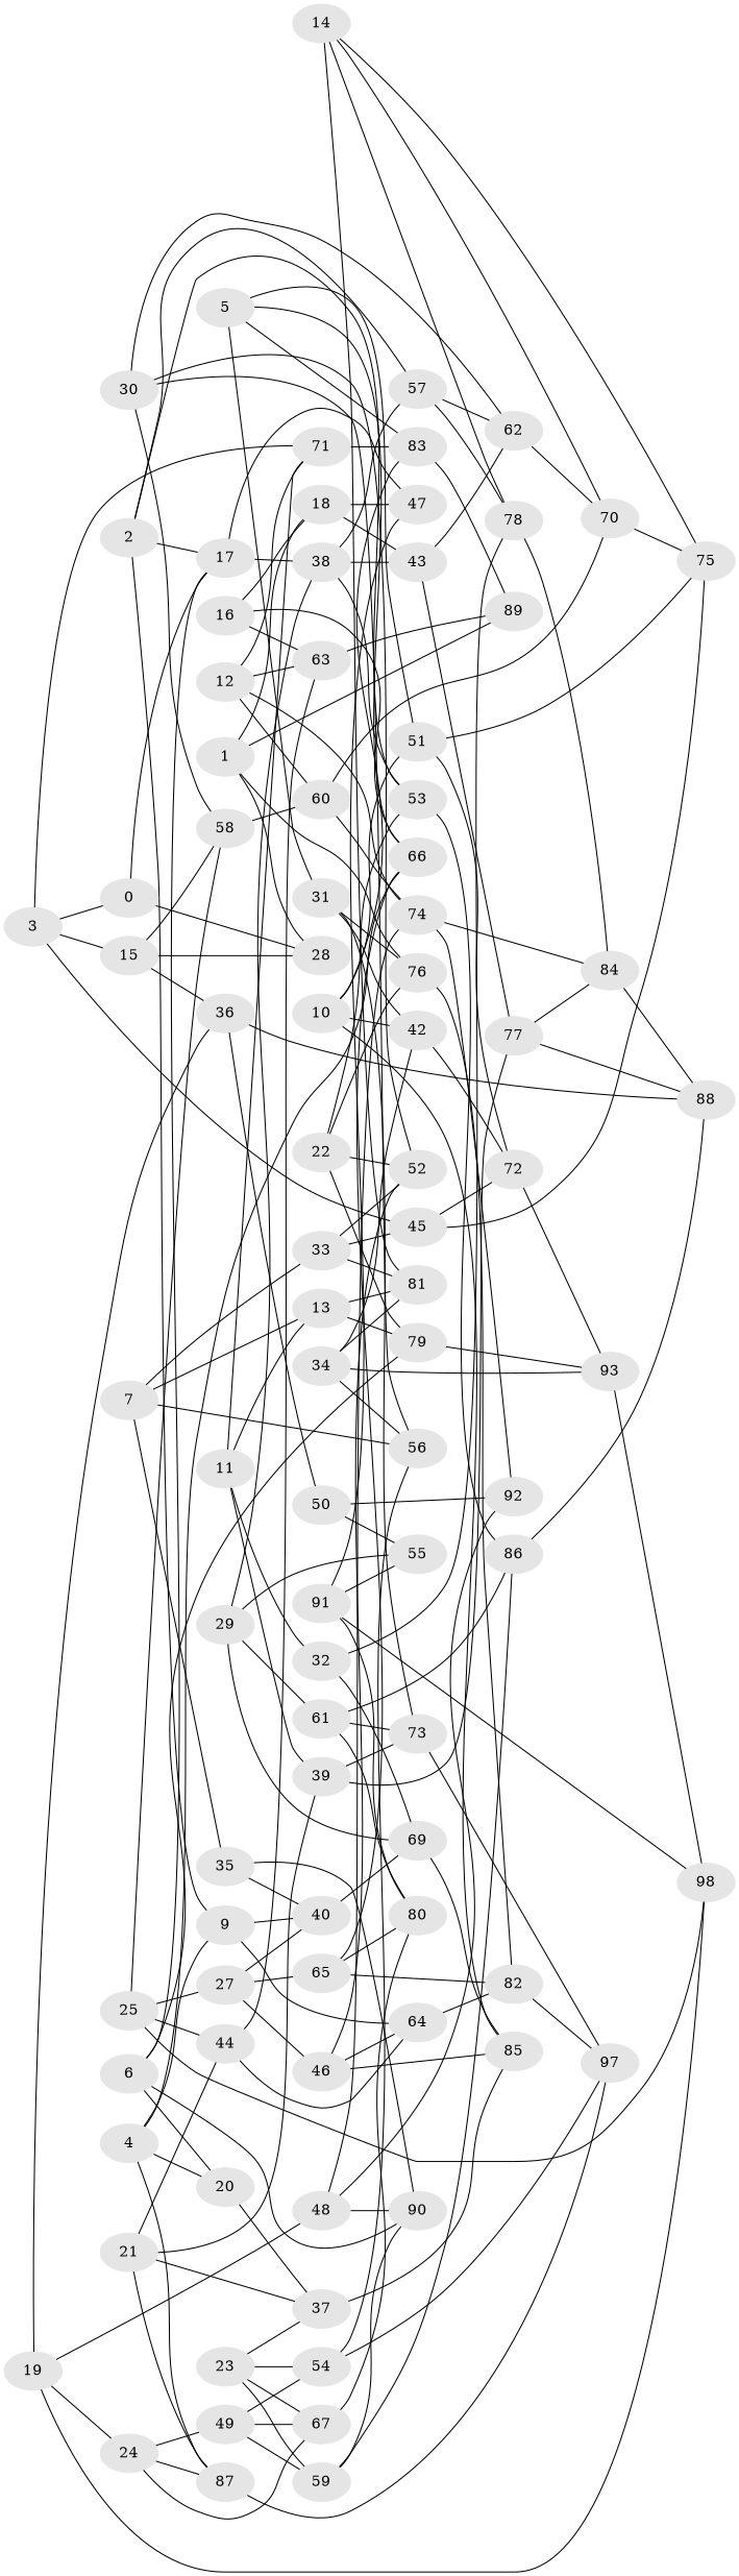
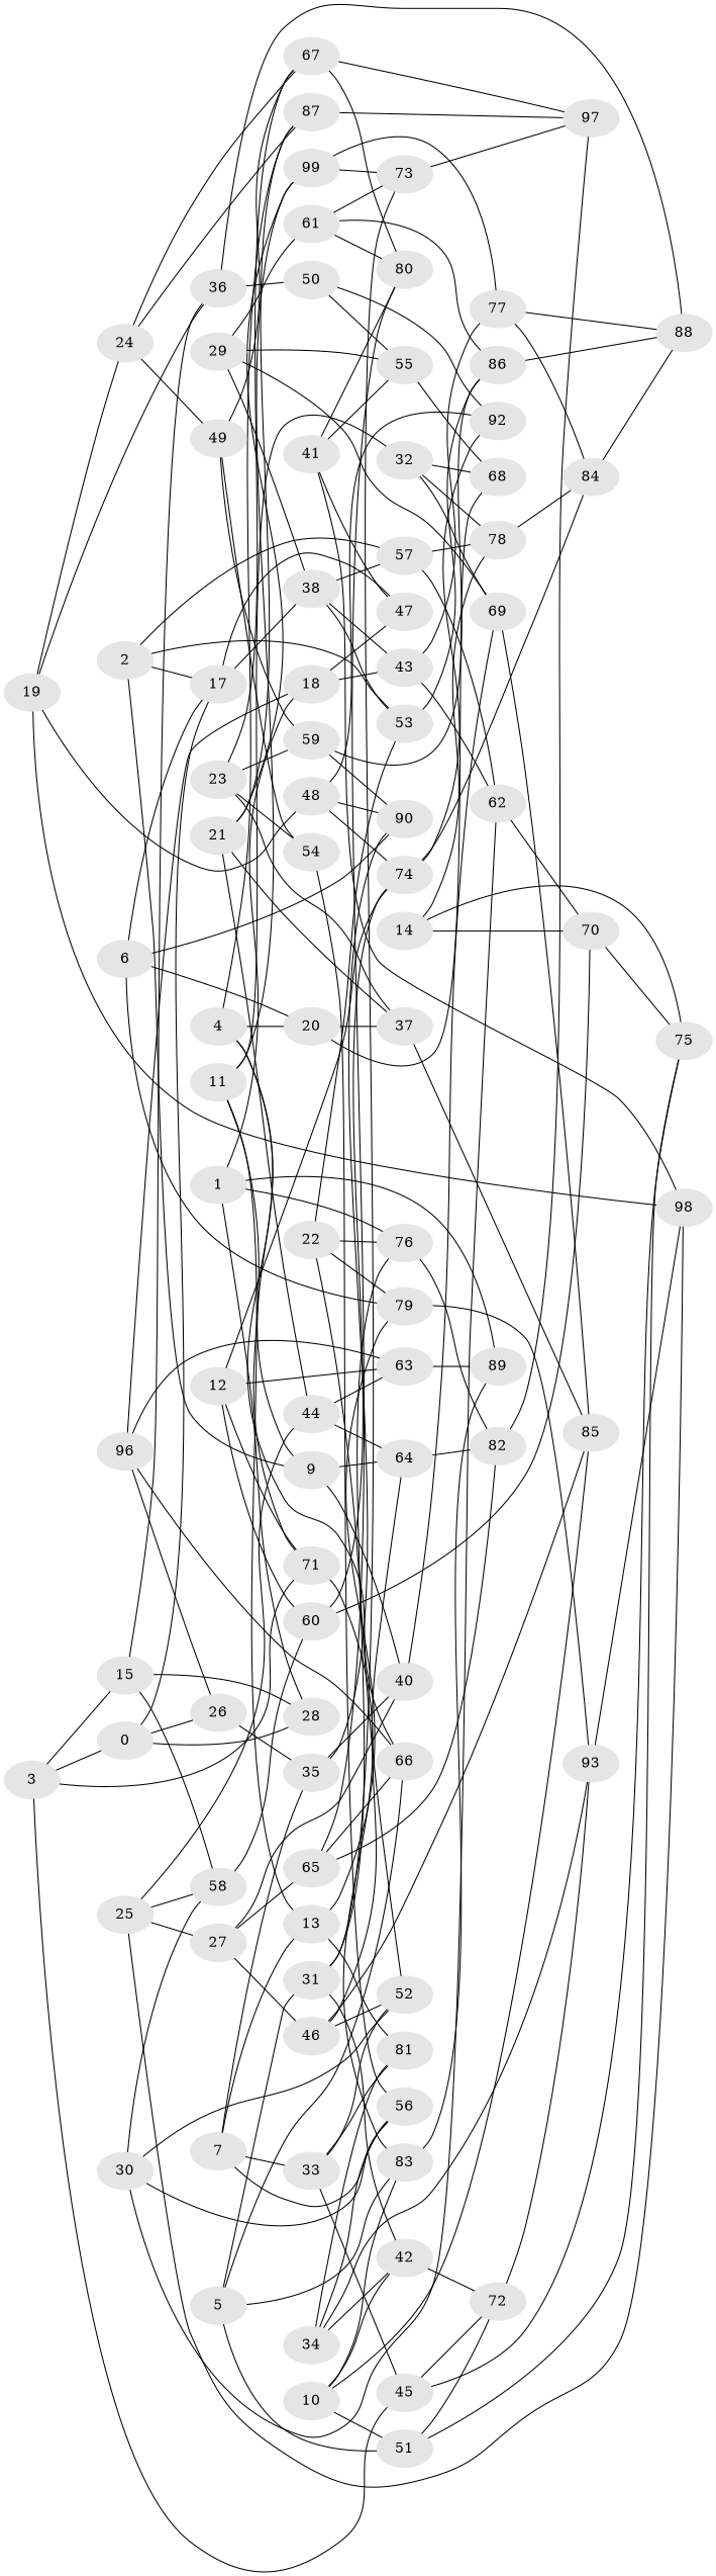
  graph {
    rankdir=LR
    node [color=gray90 style=filled]
    1
    18
    28
    76
    89
    47
    43
    82
    2
    9
    53
    57
    17
    40
    64
    86
    78
    62
    n19 [label=0]
    3
    15
    45
    71
+   26
    36
    58
    75
    72
    83
    4
    20
    66
    87
    37
+   68
    n36 [label=97]
    5
    31
    51
    42
    73
    6
    79
    90
    38
    93
    7
    13
    33
    35
    56
    81
    52
    69
    10
    85
    11
    32
-   39
+   39 [label=99]
    77
    12
    60
    63
    74
    70
    92
    84
    14
    50
    88
-   16
+   16 [label=96]
    19
    24
    48
    n75 [label=98]
    67
    49
    21
    44
    22
    23
    54
    59
    80
    25
    27
    46
    65
    29
    55
    61
    30
    34
-   41 [label=91]
+   41
    1 -- 18
    1 -- 28
    1 -- 76
    1 -- 89
    18 -- 47
    18 -- 43
    76 -- 82
    43 -- 62
    43 -- 77
    82 -- n36
    2 -- 9
    2 -- 53
    2 -- 57
    2 -- 17
    9 -- 40
    9 -- 64
    53 -- 86
    57 -- 78
    57 -- 62
    17 -- 47
    17 -- 38
    40 -- 69
    64 -- 82
    86 -- 88
    78 -- 84
    62 -- 70
    n19 -- 28
    n19 -- 17
+   n19 -- 26
    3 -- n19
    3 -- 15
    3 -- 45
    3 -- 71
    15 -- 28
    15 -- 36
    15 -- 58
    45 -- 75
    45 -- 72
    71 -- 83
+   26 -- 35
    36 -- 50
    36 -- 88
    58 -- 60
    72 -- 93
    83 -- 89
    4 -- 9
    4 -- 20
    4 -- 66
    4 -- 87
    20 -- 37
+   20 -- 68
    87 -- n36
    37 -- 85
    5 -- 83
    5 -- 66
    5 -- 31
    5 -- 51
    31 -- 76
    31 -- 42
    31 -- 73
    51 -- 75
    51 -- 72
    42 -- 72
    73 -- n36
    6 -- 17
    6 -- 20
    6 -- 79
    6 -- 90
    79 -- 93
    38 -- 43
    38 -- 53
    38 -- 57
    93 -- n75
    7 -- 13
    7 -- 33
    7 -- 35
    7 -- 56
    13 -- 79
    13 -- 81
    33 -- 45
    33 -- 81
    33 -- 52
    35 -- 40
    35 -- 90
    69 -- 85
    10 -- 83
    10 -- 51
    10 -- 42
    10 -- 85
    11 -- 71
    11 -- 13
    11 -- 32
    11 -- 39
    32 -- 78
+   32 -- 68
    32 -- 69
    39 -- 73
    39 -- 77
    77 -- 84
    77 -- 88
    12 -- 71
    12 -- 60
    12 -- 63
    12 -- 74
    60 -- 74
    60 -- 70
    63 -- 89
    74 -- 92
    74 -- 84
    70 -- 75
    84 -- 88
    14 -- 78
    14 -- 75
-   14 -- 81
    14 -- 70
    50 -- 92
    50 -- 55
    16 -- 18
+   16 -- 26
    16 -- 66
    16 -- 63
    19 -- 36
    19 -- 24
    19 -- 48
    19 -- n75
    24 -- 87
    24 -- 67
    24 -- 49
    48 -- 90
    48 -- 74
    48 -- 92
    67 -- 80
    49 -- 67
    49 -- 54
    49 -- 59
    21 -- 87
    21 -- 37
    21 -- 39
    21 -- 44
    44 -- 64
    44 -- 63
    22 -- 76
    22 -- 53
    22 -- 79
    22 -- 52
    23 -- 37
    23 -- 67
    23 -- 54
    23 -- 59
-   54 -- n36
+   67 -- n36
    54 -- 56
    59 -- 86
    59 -- 90
    25 -- 58
    25 -- n75
    25 -- 44
    25 -- 27
    27 -- 40
    27 -- 46
    27 -- 65
    46 -- 64
    46 -- 52
    46 -- 85
    65 -- 82
    65 -- 66
    65 -- 80
    29 -- 38
    29 -- 69
    29 -- 55
    29 -- 61
+   55 -- 68
    61 -- 86
    61 -- 73
    61 -- 80
    30 -- 62
    30 -- 58
    30 -- 56
    30 -- 52
    34 -- 42
    34 -- 93
    34 -- 56
    34 -- 81
    41 -- 47
    41 -- n75
    41 -- 80
    41 -- 55
  }
